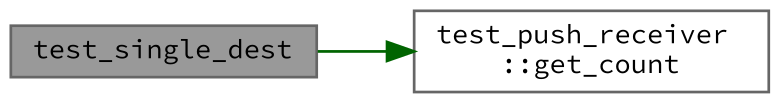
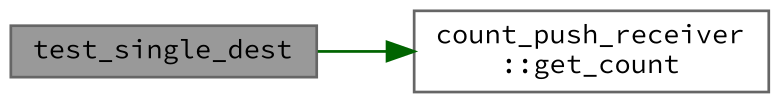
  digraph {
    rankdir=LR
    fontname="Source Code Pro"
    node [fontname="Source Code Pro" fontsize=10 shape=box style=filled]
    n1 [color=gray40 fillcolor=grey60 fontcolor=black height=0.2 label=test_single_dest width=0.4]
-   n2 [color=grey40 fillcolor=white height=0.2 label="test_push_receiver\l::get_count" width=0.4]
+   n2 [color=grey40 fillcolor=white height=0.2 label="count_push_receiver\l::get_count" width=0.4]
    n1 -> n2 [color=darkgreen fontname="Source Code Pro" fontsize=10 labelfontname=Helvetica labelfontsize=10 style=solid]
  }
